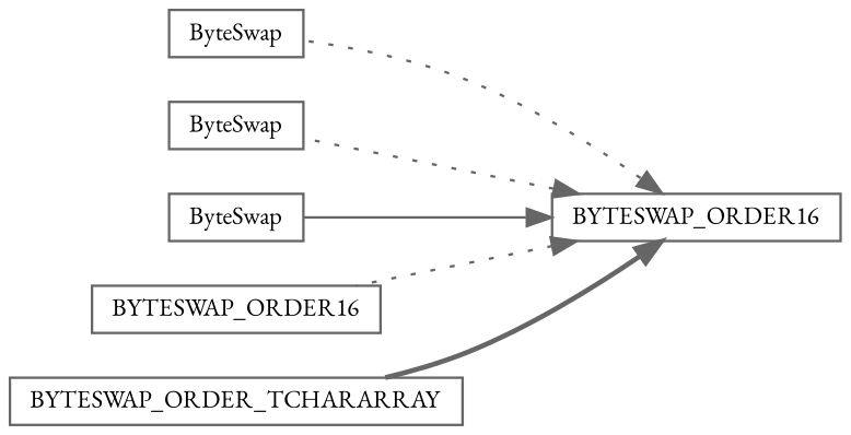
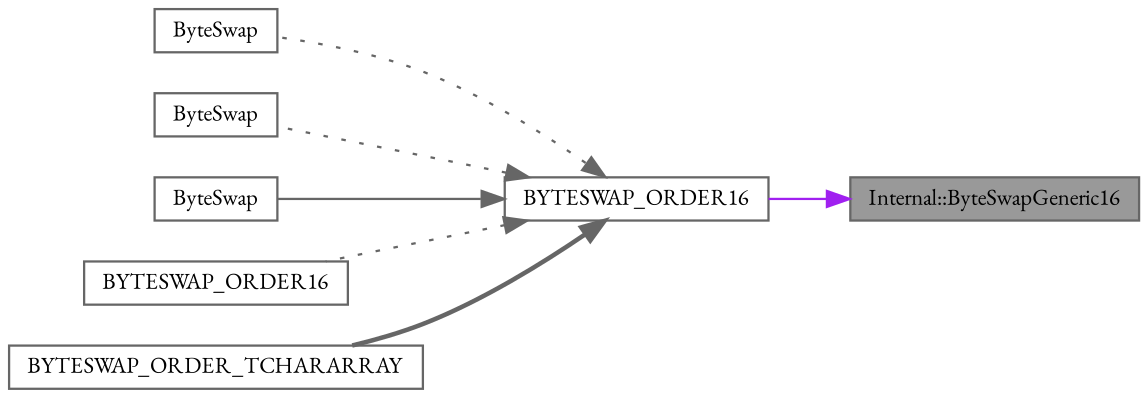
  digraph {
    rankdir=RL
    fontname="EB Garamond"
    node [color=grey40 fillcolor=white fontname="EB Garamond" fontsize=10 shape=box style=filled]
    edge [color=gray40 dir=back fontname="EB Garamond" fontsize=10 labelfontname=Helvetica labelfontsize=10 style=dotted]
+   n1 [color=gray40 fillcolor=grey60 fontcolor=black height=0.2 label="Internal::ByteSwapGeneric16" width=0.4]
    n2 [height=0.2 label=BYTESWAP_ORDER16 width=0.4]
    n3 [height=0.2 label=ByteSwap width=0.4]
    n4 [height=0.2 label=ByteSwap width=0.4]
    n5 [height=0.2 label=ByteSwap width=0.4]
    n6 [height=0.2 label=BYTESWAP_ORDER16 width=0.4]
    n7 [height=0.2 label=BYTESWAP_ORDER_TCHARARRAY width=0.4]
+   n1 -> n2 [color=purple style=solid]
    n2 -> n3
    n2 -> n4
    n2 -> n5 [style=solid]
    n2 -> n6
    n2 -> n7 [style=bold]
  }
